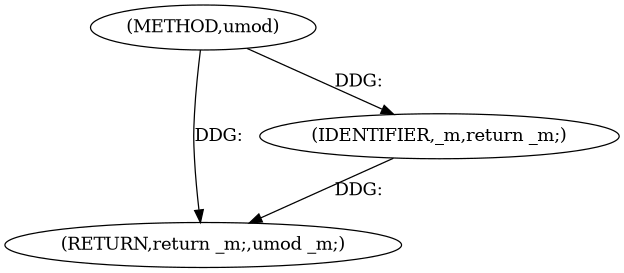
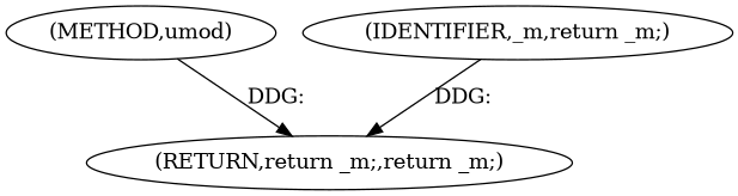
  digraph {
    n1 [label="(METHOD,umod)"]
-   n2 [label="(RETURN,return _m;,umod _m;)"]
+   n2 [label="(RETURN,return _m;,return _m;)"]
    n3 [label="(IDENTIFIER,_m,return _m;)"]
    n1 -> n2 [label="DDG: "]
-   n1 -> n3 [label="DDG: "]
    n3 -> n2 [label="DDG: "]
  }
